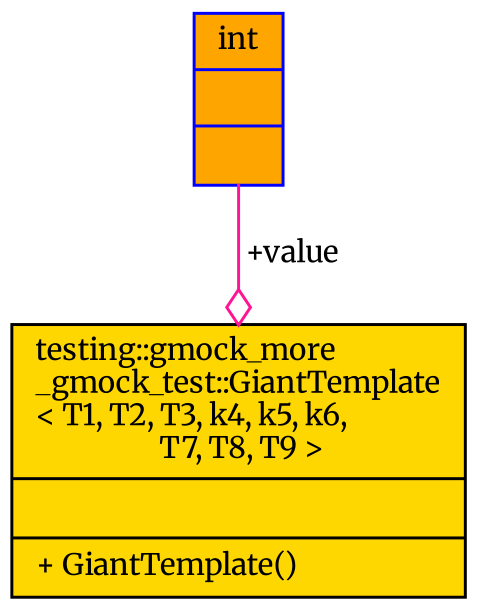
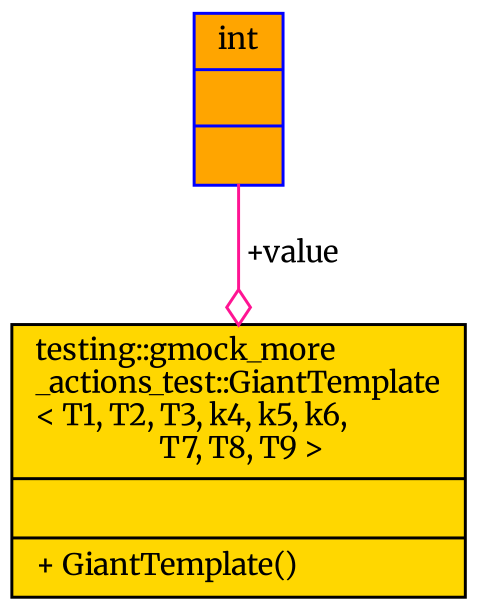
  digraph {
    fontname=Merriweather
    node [fontname=Merriweather fontsize=10 shape=record style=filled]
-   n1 [color=black fillcolor=gold fontcolor=black height=0.2 label="{testing::gmock_more\l_gmock_test::GiantTemplate\l\< T1, T2, T3, k4, k5, k6,\l T7, T8, T9 \>\n||+ GiantTemplate()\l}" width=0.4]
+   n1 [color=black fillcolor=gold fontcolor=black height=0.2 label="{testing::gmock_more\l_actions_test::GiantTemplate\l\< T1, T2, T3, k4, k5, k6,\l T7, T8, T9 \>\n||+ GiantTemplate()\l}" width=0.4]
    n2 [color=blue height=0.2 label="{int\n||}" width=0.4 fillcolor=orange]
    n2 -> n1 [arrowhead=odiamond color=deeppink fontname=Merriweather fontsize=10 label=" +value" labelfontname=Helvetica labelfontsize=10 style=solid]
  }
